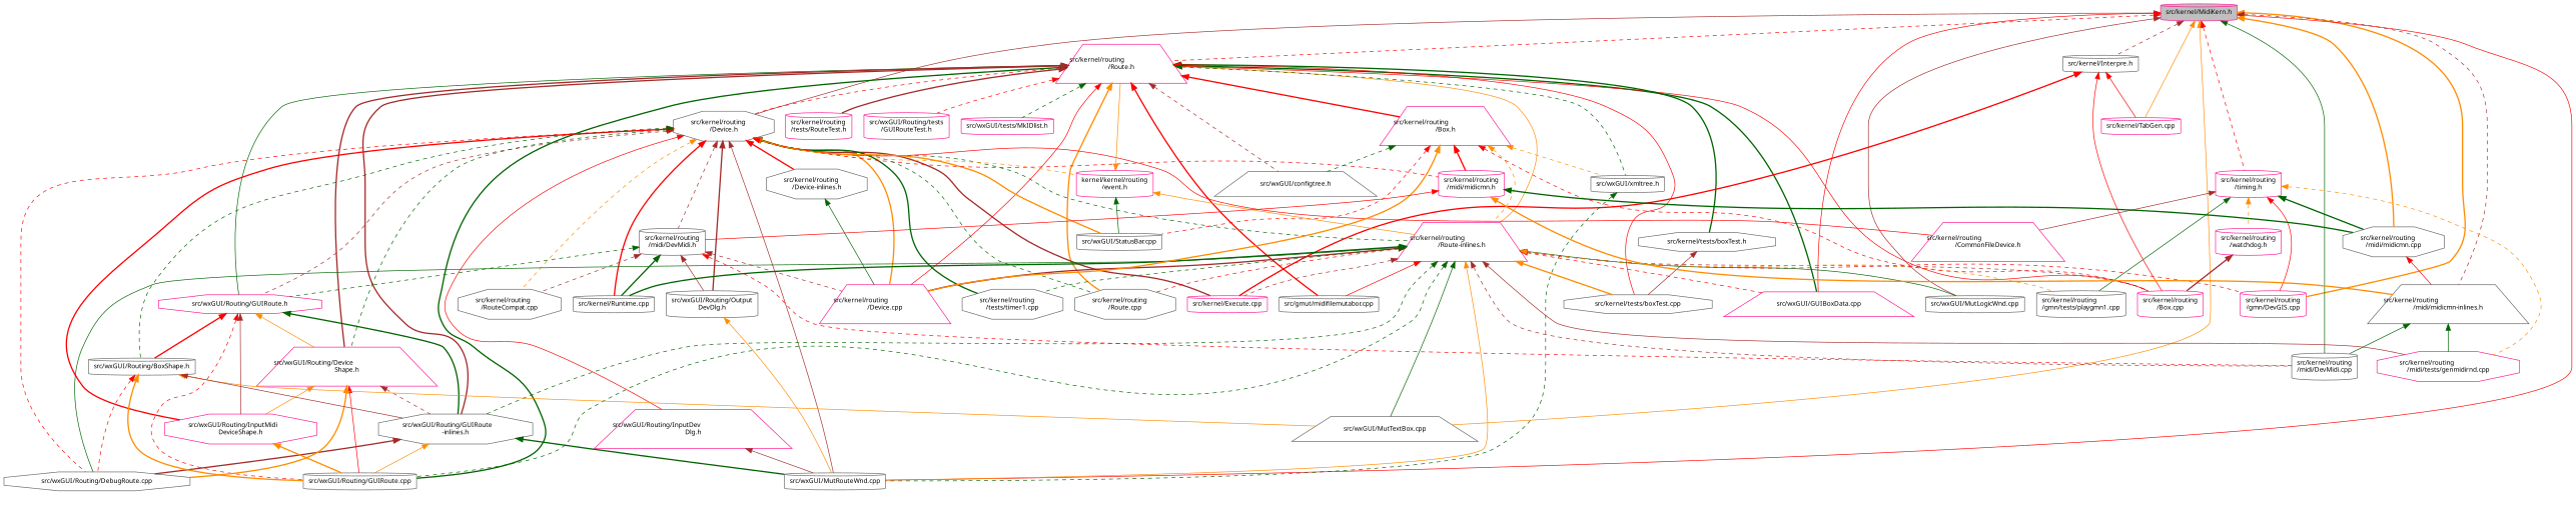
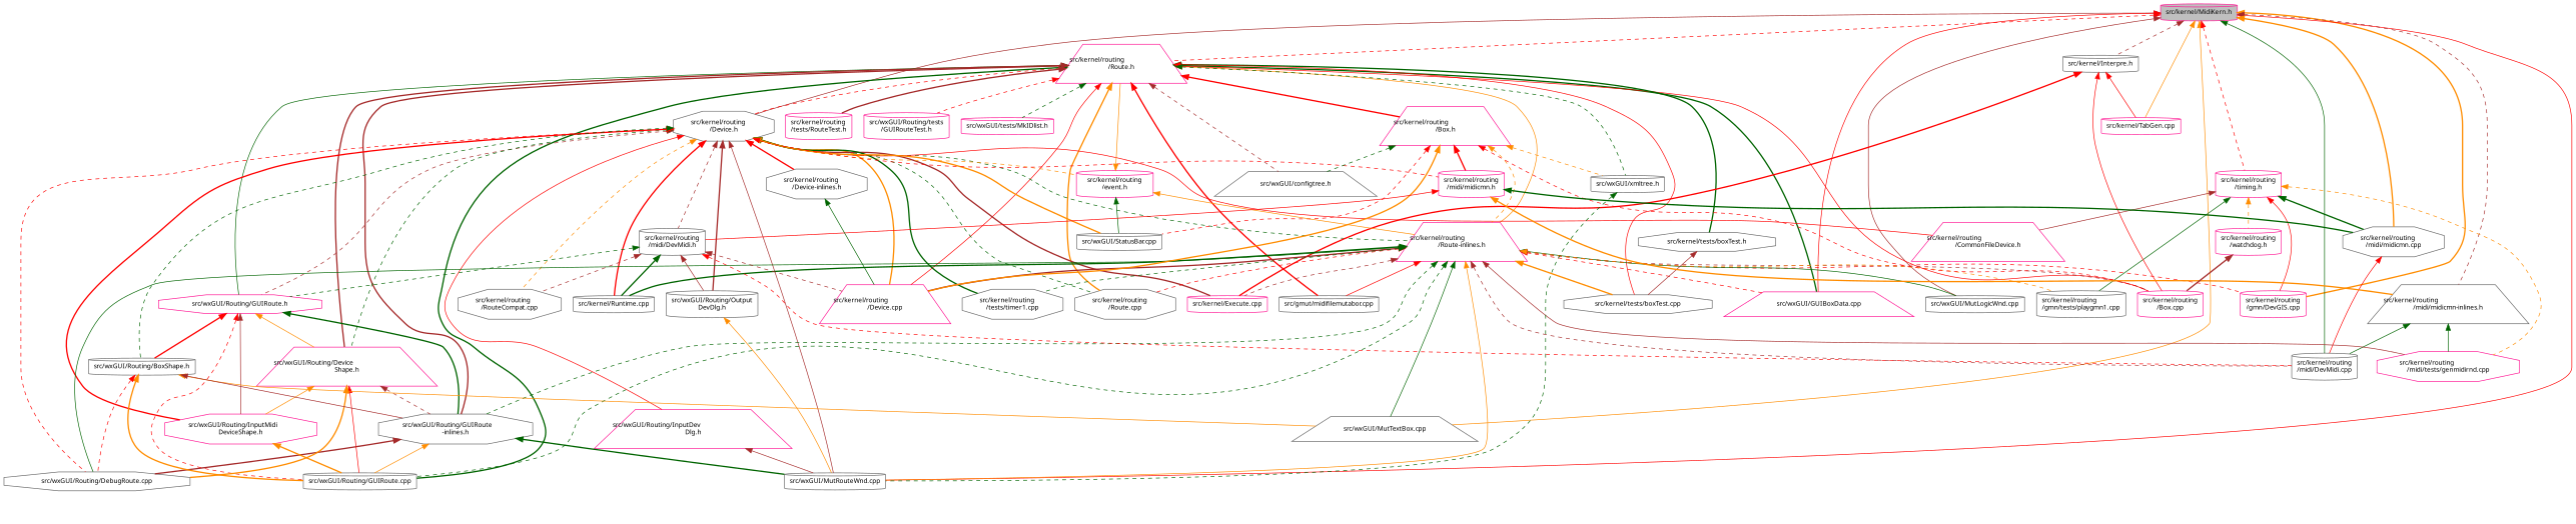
  digraph {
    node [color=gray40 fillcolor=white fontname=Sans fontsize=10 shape=cylinder style=filled]
    edge [color=red dir=back fontname=Sans fontsize=10 labelfontname=Sans labelfontsize=10 style=solid]
    n1 [color=deeppink fillcolor=grey75 fontcolor=black height=0.2 label="src/kernel/MidiKern.h" width=0.4]
    n2 [color=deeppink height=0.2 label="src/kernel/routing\l/Route.h" shape=trapezium width=0.4]
    n3 [height=0.2 label="src/kernel/routing\l/Device.h" shape=octagon width=0.4]
    n4 [color=deeppink height=0.2 label="src/kernel/routing\l/gmn/DevGIS.cpp" width=0.4]
    n5 [height=0.2 label="src/kernel/routing\l/midi/DevMidi.cpp" width=0.4]
    n6 [height=0.2 label="src/wxGUI/MutLogicWnd.cpp" width=0.4]
    n7 [height=0.2 label="src/wxGUI/MutRouteWnd.cpp" width=0.4]
    n8 [height=0.2 label="src/wxGUI/MutTextBox.cpp" shape=trapezium width=0.4]
    n9 [height=0.2 label="src/kernel/routing\l/midi/midicmn-inlines.h" shape=trapezium width=0.4]
    n10 [height=0.2 label="src/kernel/routing\l/midi/midicmn.cpp" shape=octagon width=0.4]
    n11 [color=deeppink height=0.2 label="src/kernel/routing\l/timing.h" width=0.4]
    n12 [height=0.2 label="src/kernel/Interpre.h" width=0.4]
    n13 [color=deeppink height=0.2 label="src/kernel/TabGen.cpp" width=0.4]
    n14 [color=deeppink height=0.2 label="src/wxGUI/GUIBoxData.cpp" shape=trapezium width=0.4]
    n15 [color=deeppink height=0.2 label="src/kernel/routing\l/Route-inlines.h" shape=trapezium width=0.4]
    n16 [height=0.2 label="src/gmut/midifilemutabor.cpp" width=0.4]
    n17 [color=deeppink height=0.2 label="src/kernel/routing\l/Box.cpp" width=0.4]
    n18 [color=deeppink height=0.2 label="src/kernel/routing\l/Device.cpp" shape=trapezium width=0.4]
    n19 [height=0.2 label="src/kernel/routing\l/Route.cpp" shape=octagon width=0.4]
    n20 [height=0.2 label="src/kernel/tests/boxTest.h" shape=octagon width=0.4]
    n21 [height=0.2 label="src/kernel/tests/boxTest.cpp" shape=octagon width=0.4]
    n22 [height=0.2 label="src/wxGUI/Routing/GUIRoute\l-inlines.h" shape=octagon width=0.4]
    n23 [height=0.2 label="src/wxGUI/Routing/GUIRoute.cpp" width=0.4]
    n24 [color=deeppink height=0.2 label="src/wxGUI/Routing/GUIRoute.h" shape=octagon width=0.4]
    n25 [color=deeppink height=0.2 label="src/wxGUI/Routing/Device\lShape.h" shape=trapezium width=0.4]
    n26 [color=deeppink height=0.2 label="src/kernel/routing\l/Box.h" shape=trapezium width=0.4]
    n27 [height=0.2 label="src/wxGUI/configtree.h" shape=trapezium width=0.4]
    n28 [height=0.2 label="src/wxGUI/xmltree.h" width=0.4]
    n29 [color=deeppink height=0.2 label="src/kernel/routing\l/tests/RouteTest.h" width=0.4]
    n30 [color=deeppink height=0.2 label="src/wxGUI/Routing/tests\l/GUIRouteTest.h" width=0.4]
    n31 [color=deeppink height=0.2 label="src/wxGUI/tests/MkIDlist.h" width=0.4]
    n32 [color=deeppink height=0.2 label="src/kernel/Execute.cpp" width=0.4]
    n33 [color=deeppink height=0.2 label="src/kernel/routing\l/CommonFileDevice.h" shape=trapezium width=0.4]
-   n34 [color=deeppink height=0.2 label="kernel/kernel/routing\l/event.h" width=0.4]
+   n34 [color=deeppink height=0.2 label="src/kernel/routing\l/event.h" width=0.4]
    n35 [height=0.2 label="src/wxGUI/Routing/DebugRoute.cpp" shape=octagon width=0.4]
    n36 [height=0.2 label="src/kernel/Runtime.cpp" width=0.4]
    n37 [height=0.2 label="src/kernel/routing\l/RouteCompat.cpp" shape=octagon width=0.4]
    n38 [height=0.2 label="src/kernel/routing\l/tests/timer1.cpp" shape=octagon width=0.4]
    n39 [height=0.2 label="src/wxGUI/StatusBar.cpp" width=0.4]
    n40 [color=deeppink height=0.2 label="src/kernel/routing\l/midi/midicmn.h" width=0.4]
    n41 [height=0.2 label="src/kernel/routing\l/midi/DevMidi.h" width=0.4]
    n42 [color=deeppink height=0.2 label="src/wxGUI/Routing/InputMidi\lDeviceShape.h" shape=octagon width=0.4]
    n43 [height=0.2 label="src/wxGUI/Routing/BoxShape.h" width=0.4]
    n44 [height=0.2 label="src/wxGUI/Routing/Output\lDevDlg.h" width=0.4]
    n45 [height=0.2 label="src/kernel/routing\l/Device-inlines.h" shape=octagon width=0.4]
    n46 [color=deeppink height=0.2 label="src/wxGUI/Routing/InputDev\lDlg.h" shape=trapezium width=0.4]
    n47 [color=deeppink height=0.2 label="src/kernel/routing\l/midi/tests/genmidirnd.cpp" shape=octagon width=0.4]
    n48 [height=0.2 label="src/kernel/routing\l/gmn/tests/playgmn1.cpp" width=0.4]
    n49 [color=deeppink height=0.2 label="src/kernel/routing\l/watchdog.h" width=0.4]
    n1 -> n2 [style=dashed]
    n1 -> n3 [color=brown]
    n1 -> n4 [color=darkorange style=bold]
    n1 -> n5 [color=darkgreen]
    n1 -> n6 [color=brown]
    n1 -> n7
    n1 -> n8 [color=darkorange]
    n1 -> n9 [color=brown style=dashed]
    n1 -> n10 [color=darkorange style=bold]
    n1 -> n11 [style=dashed]
    n1 -> n12 [color=brown style=dashed]
    n1 -> n13 [color=darkorange]
    n1 -> n14
    n2 -> n3 [style=dashed]
    n2 -> n14 [color=darkgreen style=bold]
    n2 -> n15 [color=darkorange]
    n2 -> n16 [style=bold]
    n2 -> n17
    n2 -> n18
    n2 -> n19 [color=darkorange style=bold]
    n2 -> n20 [color=darkgreen style=bold]
    n2 -> n21
    n2 -> n22 [color=brown style=bold]
    n2 -> n23 [color=darkgreen style=bold]
    n2 -> n24 [color=darkgreen]
    n2 -> n25 [color=brown style=bold]
    n2 -> n26 [style=bold]
    n2 -> n27 [color=brown style=dashed]
    n2 -> n28 [color=darkgreen style=dashed]
    n2 -> n29 [color=brown style=bold]
    n2 -> n30 [style=dashed]
    n2 -> n31 [color=darkgreen style=dashed]
    n3 -> n7 [color=brown]
    n3 -> n15 [color=darkgreen style=dashed]
    n3 -> n18 [color=darkorange style=bold]
    n3 -> n19 [color=darkgreen style=dashed]
    n3 -> n24 [color=brown style=dashed]
    n3 -> n25 [color=darkgreen style=dashed]
    n3 -> n32 [color=brown style=bold]
    n3 -> n33
    n3 -> n34 [color=darkorange style=dashed]
    n3 -> n35 [style=dashed]
    n3 -> n36 [style=bold]
    n3 -> n37 [color=darkorange style=dashed]
    n3 -> n38 [color=darkgreen style=bold]
    n3 -> n39 [color=darkorange style=bold]
    n3 -> n40 [style=dashed]
    n3 -> n41 [color=brown style=dashed]
    n3 -> n42 [style=bold]
    n3 -> n43 [color=darkgreen style=dashed]
    n3 -> n44 [color=brown style=bold]
    n3 -> n45 [style=bold]
    n3 -> n46
    n9 -> n5 [color=darkgreen]
    n9 -> n47 [color=darkgreen]
-   n10 -> n9
+   n10 -> n5
    n11 -> n4
    n11 -> n10 [color=darkgreen style=bold]
    n11 -> n33 [color=brown]
    n11 -> n47 [color=darkorange style=dashed]
    n11 -> n48 [color=darkgreen]
    n11 -> n49 [color=darkorange style=dashed]
    n12 -> n13
    n12 -> n17
    n12 -> n32 [style=bold]
    n15 -> n4 [style=dashed]
    n15 -> n5 [color=brown style=dashed]
    n15 -> n6 [color=darkgreen]
    n15 -> n7 [color=darkorange]
    n15 -> n8 [color=darkgreen]
    n15 -> n14 [style=dashed]
    n15 -> n16
    n15 -> n17 [color=brown style=dashed]
    n15 -> n18 [color=brown style=bold]
    n15 -> n19 [style=dashed]
    n15 -> n21 [color=darkorange style=bold]
    n15 -> n22 [color=darkgreen style=dashed]
    n15 -> n23 [color=darkgreen style=dashed]
    n15 -> n32 [color=brown style=dashed]
    n15 -> n35 [color=darkgreen]
    n15 -> n36 [color=darkgreen style=bold]
    n15 -> n38 [color=darkgreen style=dashed]
    n15 -> n47 [color=brown]
    n15 -> n48 [color=darkorange style=dashed]
    n20 -> n21 [color=brown]
    n22 -> n7 [color=darkgreen style=bold]
    n22 -> n23 [color=darkorange]
    n22 -> n35 [color=brown style=bold]
    n24 -> n22 [color=darkgreen style=bold]
    n24 -> n23 [style=dashed]
    n24 -> n25 [color=darkorange]
    n24 -> n42 [color=brown]
    n24 -> n43 [style=bold]
    n25 -> n22 [color=brown style=dashed]
    n25 -> n23
    n25 -> n35 [color=darkorange style=bold]
    n25 -> n42 [color=darkorange]
    n26 -> n15 [color=darkorange style=dashed]
    n26 -> n17 [style=dashed]
    n26 -> n18 [color=darkorange style=bold]
    n26 -> n27 [color=darkgreen style=dashed]
    n26 -> n28 [color=darkorange style=dashed]
    n26 -> n39 [style=dashed]
    n26 -> n40 [style=bold]
    n28 -> n7 [color=darkgreen style=dashed]
    n34 -> n2 [color=darkorange]
    n34 -> n15 [color=darkorange]
    n34 -> n39 [color=darkgreen]
    n40 -> n9 [color=darkorange style=bold]
    n40 -> n10 [color=darkgreen style=bold]
    n40 -> n41
    n41 -> n5 [style=dashed]
    n41 -> n18 [color=brown style=dashed]
    n41 -> n24 [color=darkgreen style=dashed]
    n41 -> n36 [color=darkgreen style=bold]
    n41 -> n37 [color=brown style=dashed]
    n41 -> n44 [color=brown]
    n42 -> n23 [color=darkorange style=bold]
    n43 -> n8 [color=darkorange]
    n43 -> n22 [color=brown]
    n43 -> n23 [color=darkorange style=bold]
    n43 -> n35 [style=dashed]
    n44 -> n7 [color=darkorange]
    n45 -> n18 [color=darkgreen]
    n46 -> n7 [color=brown]
    n49 -> n17 [color=brown style=bold]
  }
